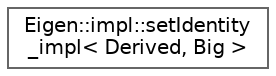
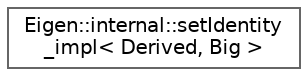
  digraph {
    rankdir=LR
-   n1 [color=grey40 fillcolor=white fontname=Helvetica fontsize=10 height=0.2 label="Eigen::impl::setIdentity\l_impl\< Derived, Big \>" shape=box style=filled width=0.4]
+   n1 [color=grey40 fillcolor=white fontname=Helvetica fontsize=10 height=0.2 label="Eigen::internal::setIdentity\l_impl\< Derived, Big \>" shape=box style=filled width=0.4]
  }
